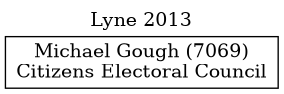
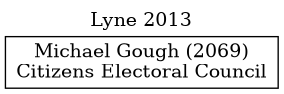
  digraph {
    label="Lyne 2013"
    labelloc=t
    mclimit=10
-   n1 [label="Michael Gough (7069)\nCitizens Electoral Council" shape=box]
+   n1 [label="Michael Gough (2069)\nCitizens Electoral Council" shape=box]
  }
